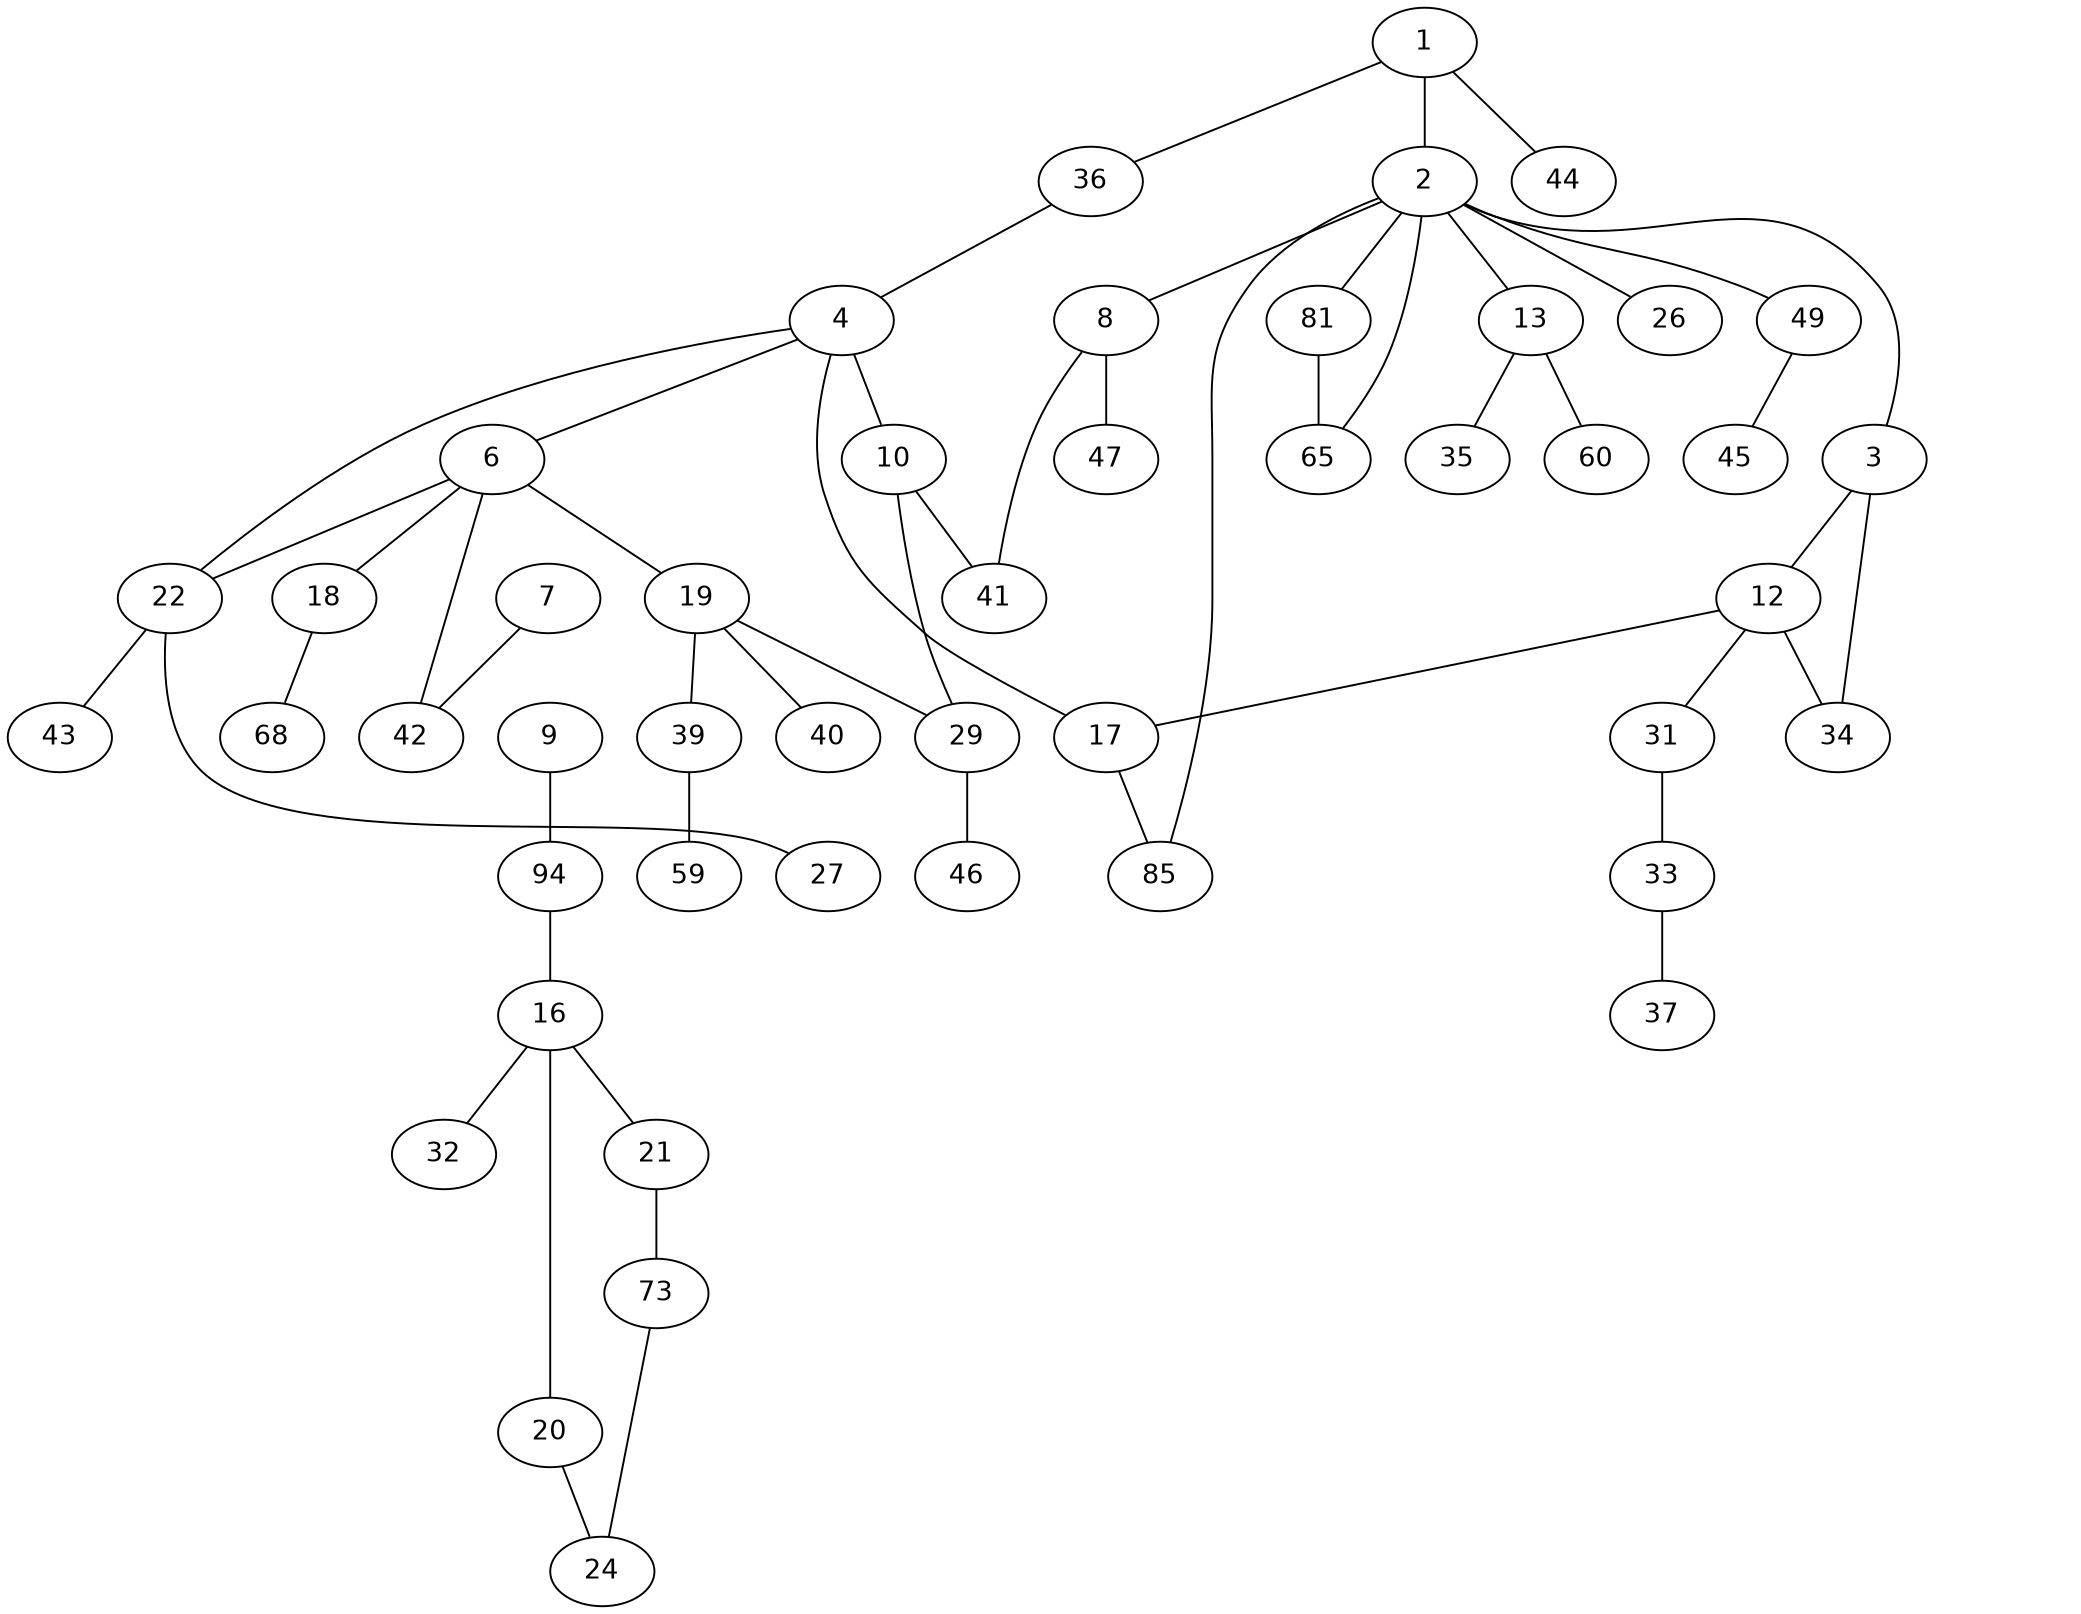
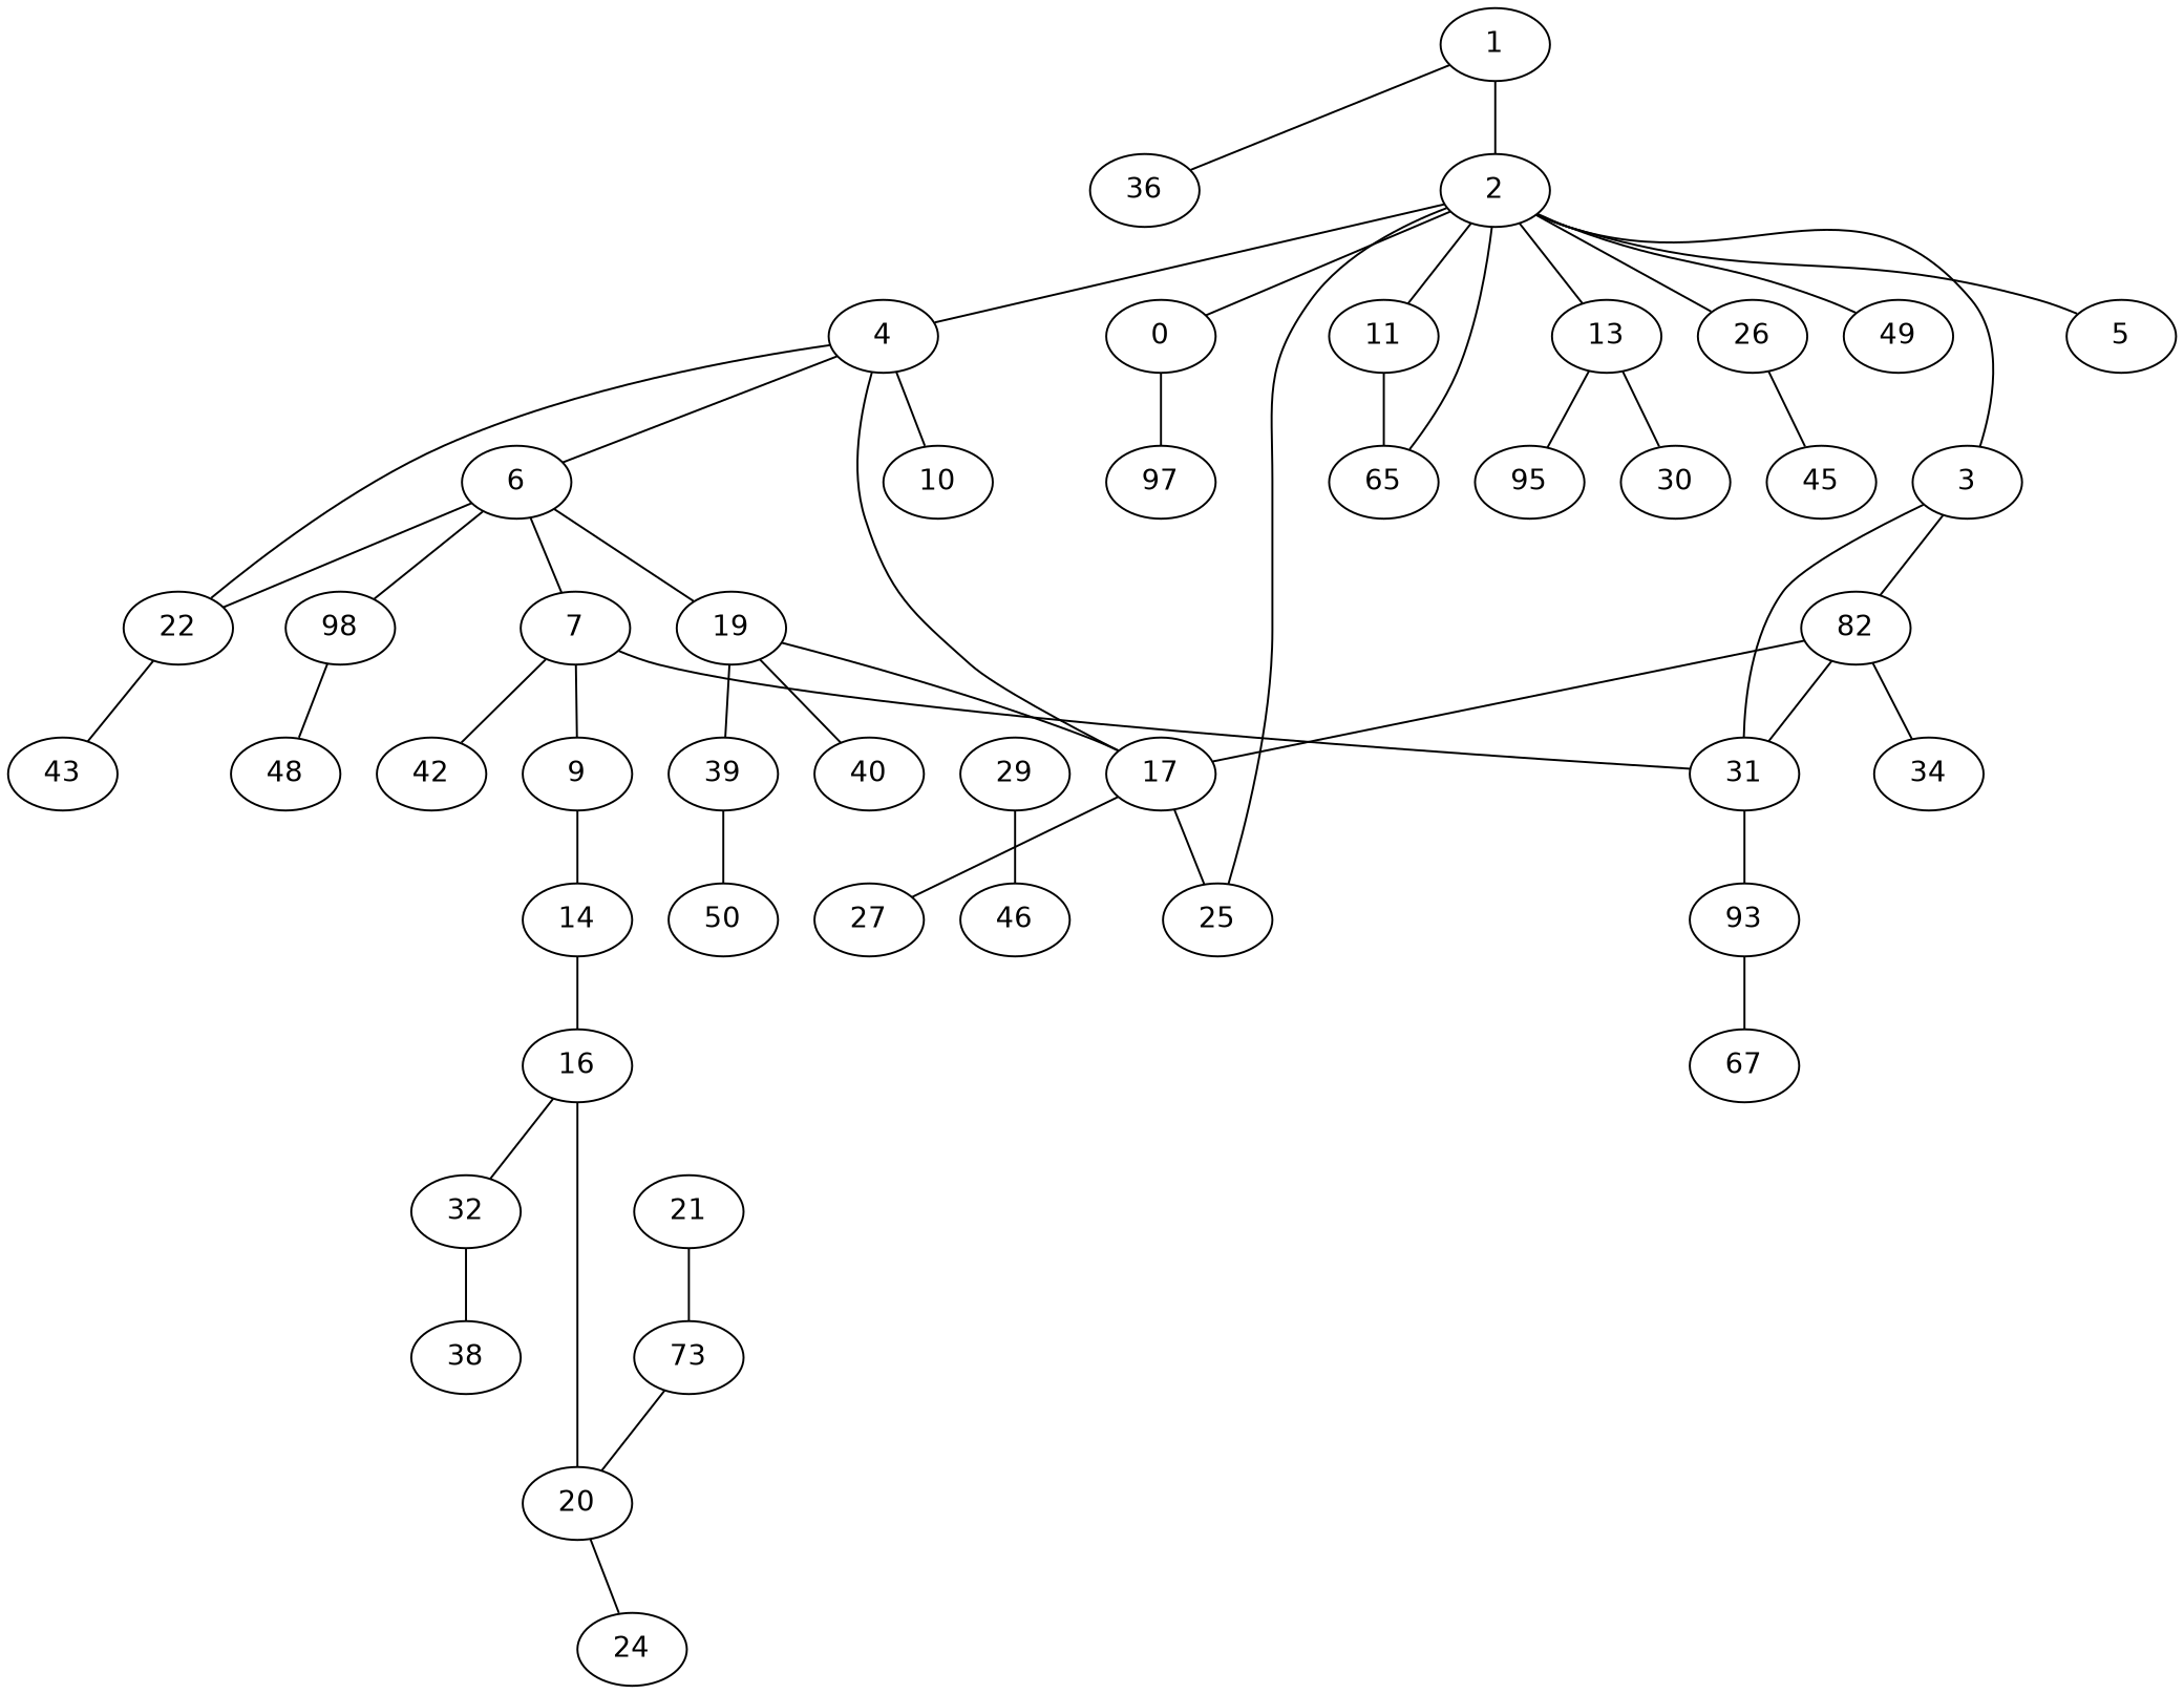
  graph {
    fontname="DejaVu Sans"
    node [fontname="DejaVu Sans"]
    edge [fontname="DejaVu Sans"]
    1
    2
    36
-   44
    3
    4
-   8
-   11 [label=81]
+   5
+   8 [label=0]
+   11
    13
    n11 [label=65]
    26
    49
-   25 [label=85]
-   12
+   25
+   12 [label=82]
    31
    6
    10
    17
    22
-   41
-   47
-   30 [label=60]
-   35
+   47 [label=97]
+   30
+   35 [label=95]
    45
    32
+   38
    34
-   33
+   33 [label=93]
    7
-   18
+   18 [label=98]
    19
    29
    27
    43
-   37
+   37 [label=67]
    9
    42
-   48 [label=68]
+   48
    39
    40
    46
-   14 [label=94]
-   50 [label=59]
+   14
+   50
    16
    20
    21
    24
    n49 [label=73]
    1 -- 2
    1 -- 36
-   1 -- 44
    2 -- 3
-   36 -- 4
+   2 -- 4
+   2 -- 5
    2 -- 8
    2 -- 11
    2 -- 13
    2 -- n11
    2 -- 26
    2 -- 49
    2 -- 25
    3 -- 12
-   3 -- 34
+   3 -- 31
    4 -- 6
    4 -- 10
    4 -- 17
    4 -- 22
-   8 -- 41
    8 -- 47
    11 -- n11
    13 -- 30
    13 -- 35
-   49 -- 45
+   26 -- 45
    12 -- 31
    12 -- 17
    12 -- 34
    31 -- 33
    6 -- 22
-   6 -- 42
+   6 -- 7
    6 -- 18
    6 -- 19
-   10 -- 41
-   10 -- 29
    17 -- 25
-   22 -- 27
+   17 -- 27
    22 -- 43
+   32 -- 38
    33 -- 37
+   7 -- 31
+   7 -- 9
    7 -- 42
    18 -- 48
-   19 -- 29
+   19 -- 17
    19 -- 39
    19 -- 40
    29 -- 46
    9 -- 14
    39 -- 50
    14 -- 16
    16 -- 32
    16 -- 20
-   16 -- 21
    20 -- 24
    21 -- n49
-   n49 -- 24
+   n49 -- 20
  }
